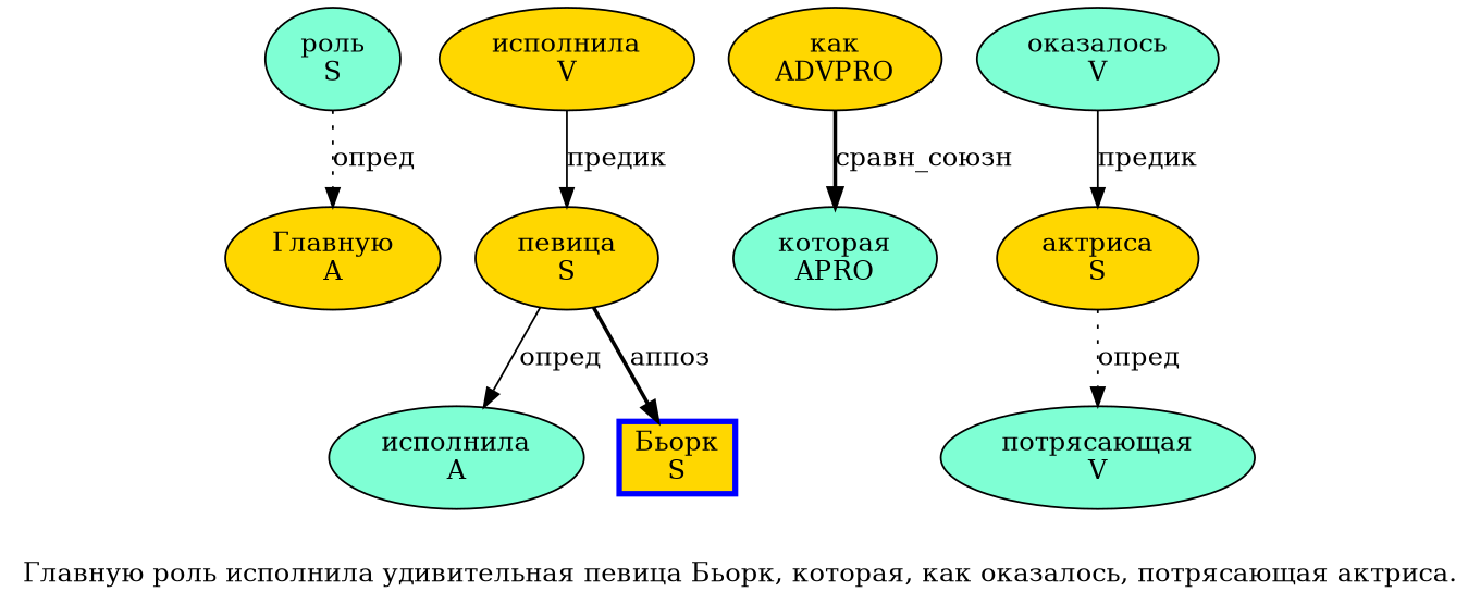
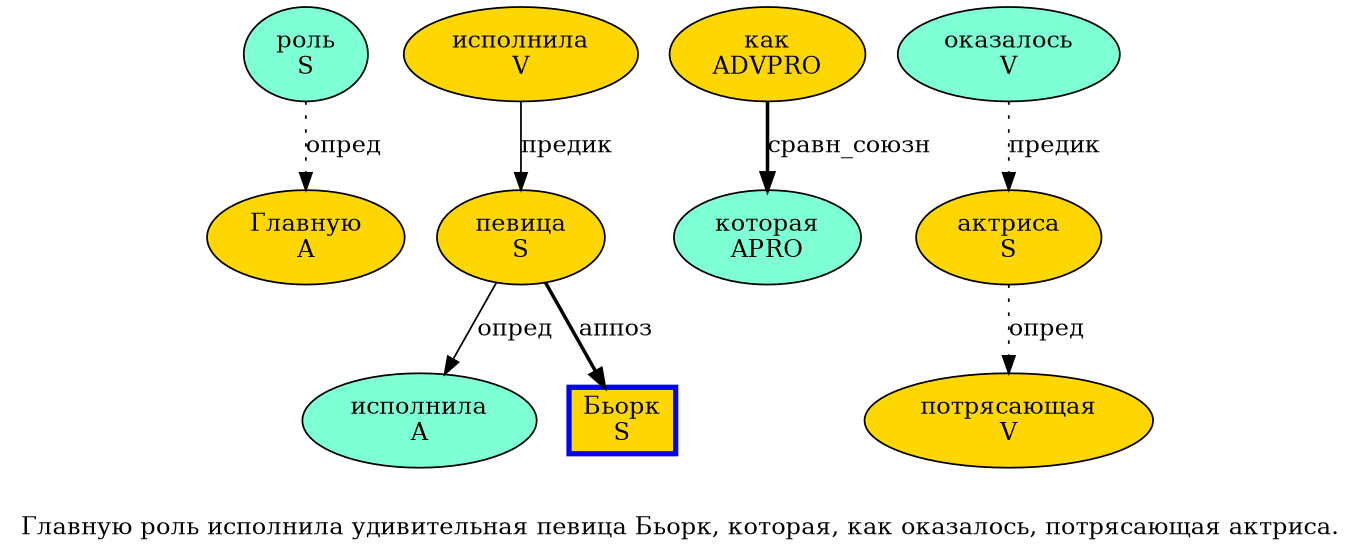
  digraph {
    label="Главную роль исполнила удивительная певица Бьорк, которая, как оказалось, потрясающая актриса."
    node [fillcolor=gold penwidth=1 shape=ellipse style=filled]
    edge [style=dotted]
    n1 [label="Главную\nA"]
    n2 [fillcolor=aquamarine label="роль\nS"]
    n3 [label="исполнила\nV"]
    n4 [label="певица\nS"]
    n5 [fillcolor=aquamarine label="исполнила\nA"]
    n6 [color=blue label="Бьорк\nS" penwidth=3 shape=box]
    n7 [fillcolor=aquamarine label="которая\nAPRO"]
    n8 [label="как\nADVPRO"]
    n9 [fillcolor=aquamarine label="оказалось\nV"]
    n10 [label="актриса\nS"]
-   n11 [fillcolor=aquamarine label="потрясающая\nV"]
+   n11 [label="потрясающая\nV"]
    n2 -> n1 [label="опред"]
    n3 -> n4 [label="предик" style=solid]
    n4 -> n5 [label="опред" style=solid]
    n4 -> n6 [label="аппоз" style=bold]
    n8 -> n7 [label="сравн_союзн" style=bold]
-   n9 -> n10 [label="предик" style=solid]
+   n9 -> n10 [label="предик"]
    n10 -> n11 [label="опред"]
  }
